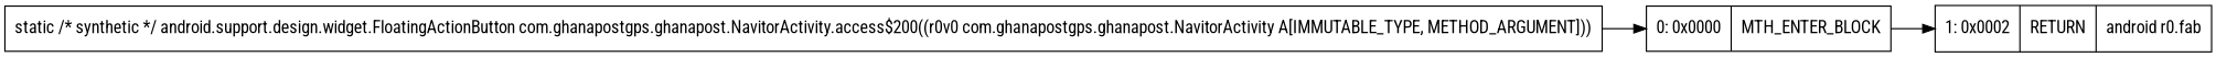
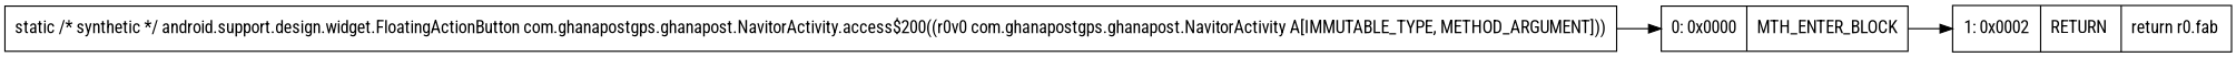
  digraph {
    rankdir=LR
    fontname="Roboto Condensed"
    node [shape=record fontname="Roboto Condensed"]
    edge [fontname="Roboto Condensed"]
    n1 [label="{0\:\ 0x0000|MTH_ENTER_BLOCK\l}"]
-   n2 [label="{1\:\ 0x0002|RETURN\l|android r0.fab\l}"]
+   n2 [label="{1\:\ 0x0002|RETURN\l|return r0.fab\l}"]
    n3 [label="{static \/* synthetic *\/ android.support.design.widget.FloatingActionButton com.ghanapostgps.ghanapost.NavitorActivity.access$200((r0v0 com.ghanapostgps.ghanapost.NavitorActivity A[IMMUTABLE_TYPE, METHOD_ARGUMENT])) }"]
    n1 -> n2
    n3 -> n1
  }
